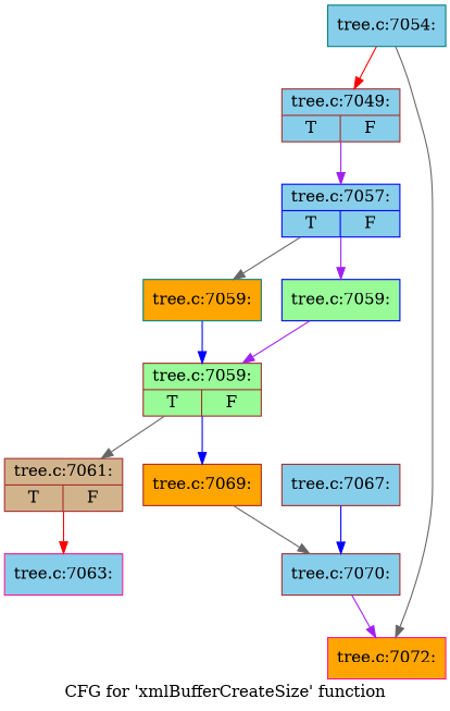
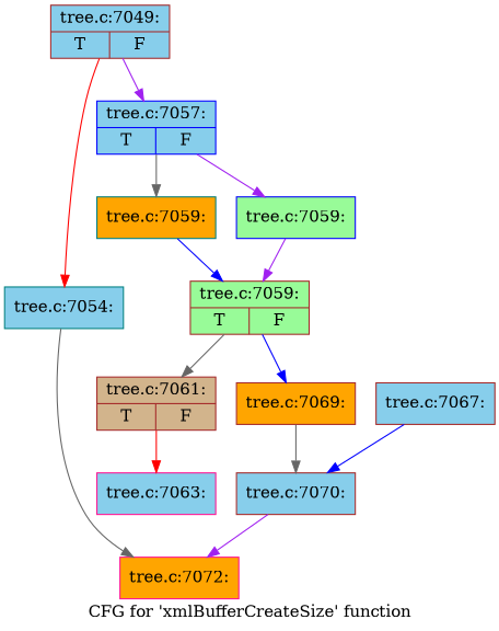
  digraph {
    label="CFG for 'xmlBufferCreateSize' function"
    node [color=brown fillcolor=skyblue shape=record style=filled]
    edge [color=purple]
    n1 [label="{tree.c:7049:|{<s0>T|<s1>F}}"]
    n2 [color=teal label="{tree.c:7054:}"]
    n3 [color=blue label="{tree.c:7057:|{<s0>T|<s1>F}}"]
    n4 [color=deeppink fillcolor=orange label="{tree.c:7072:}"]
    n5 [color=teal fillcolor=orange label="{tree.c:7059:}"]
    n6 [color=blue fillcolor=palegreen label="{tree.c:7059:}"]
    n7 [fillcolor=palegreen label="{tree.c:7059:|{<s0>T|<s1>F}}"]
    n8 [fillcolor=tan label="{tree.c:7061:|{<s0>T|<s1>F}}"]
    n9 [fillcolor=orange label="{tree.c:7069:}"]
    n10 [color=deeppink label="{tree.c:7063:}"]
    n11 [label="{tree.c:7070:}"]
    n12 [label="{tree.c:7067:}"]
-   n2 -> n1 [color=red]
+   n1 -> n2 [color=red]
    n1 -> n3
    n2 -> n4 [color=gray40]
    n3 -> n5 [color=gray40]
    n3 -> n6
    n5 -> n7 [color=blue]
    n6 -> n7
    n7 -> n8 [color=gray40]
    n7 -> n9 [color=blue]
    n8 -> n10 [color=red]
    n9 -> n11 [color=gray40]
    n11 -> n4
    n12 -> n11 [color=blue]
  }
